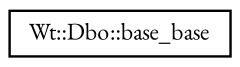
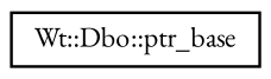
  digraph {
    rankdir=LR
    fontname="EB Garamond"
-   n1 [color=black fillcolor=white fontname="EB Garamond" fontsize=10 height=0.2 label="Wt::Dbo::base_base" shape=record style=filled width=0.4]
+   n1 [color=black fillcolor=white fontname="EB Garamond" fontsize=10 height=0.2 label="Wt::Dbo::ptr_base" shape=record style=filled width=0.4]
  }
